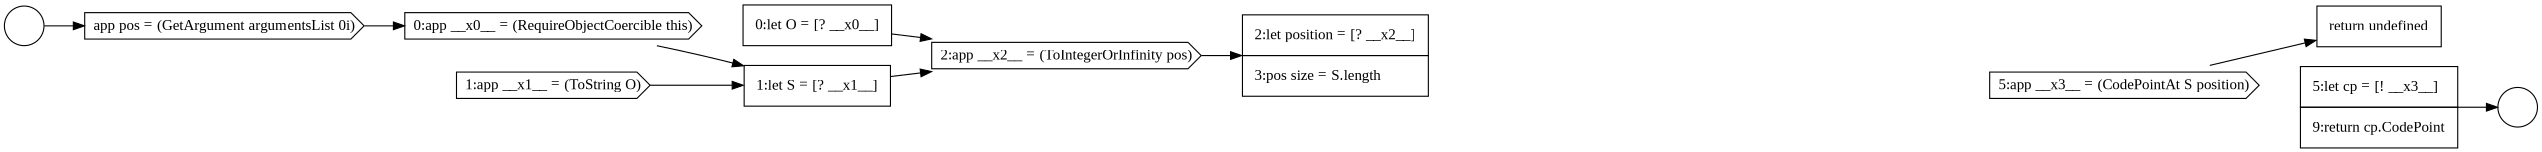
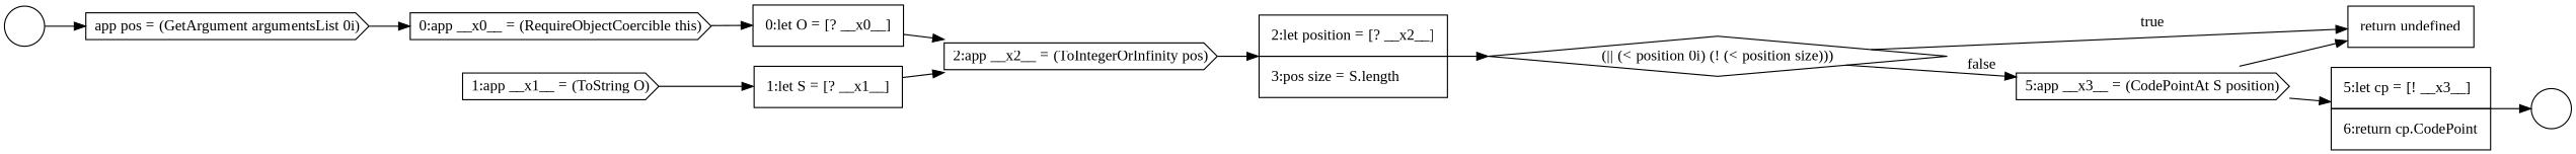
  digraph {
    fontname="Liberation Serif"
    rankdir=LR
    node [color=black fillcolor=white fontname="Liberation Serif" shape=none style=filled]
    edge [color=black fontname="Liberation Serif"]
    n1 [label=<<font color="black">     <table border="0" cellborder="1" cellspacing="0" cellpadding="10">       <tr><td align="left">1:let S = [? __x1__]</td></tr>     </table>   </font>> margin=0]
    n2 [label=<<font color="black">2:app __x2__ = (ToIntegerOrInfinity pos)</font>> shape=cds]
    n3 [label=<<font color="black">     <table border="0" cellborder="1" cellspacing="0" cellpadding="10">       <tr><td align="left">2:let position = [? __x2__]</td></tr>       <tr><td align="left">3:pos size = S.length</td></tr>     </table>   </font>> margin=0]
    n4 [label=<<font color="black">     <table border="0" cellborder="1" cellspacing="0" cellpadding="10">       <tr><td align="left">return undefined</td></tr>     </table>   </font>> margin=0]
    n5 [label=<<font color="black">5:app __x3__ = (CodePointAt S position)</font>> shape=cds]
-   n6 [label=<<font color="black">     <table border="0" cellborder="1" cellspacing="0" cellpadding="10">       <tr><td align="left">5:let cp = [! __x3__]</td></tr>       <tr><td align="left">9:return cp.CodePoint</td></tr>     </table>   </font>> margin=0]
+   n6 [label=<<font color="black">     <table border="0" cellborder="1" cellspacing="0" cellpadding="10">       <tr><td align="left">5:let cp = [! __x3__]</td></tr>       <tr><td align="left">6:return cp.CodePoint</td></tr>     </table>   </font>> margin=0]
    n7 [label=<<font color="black">1:app __x1__ = (ToString O)</font>> shape=cds]
    n8 [label=" " shape=circle]
    n9 [label=<<font color="black">app pos = (GetArgument argumentsList 0i)</font>> shape=cds]
    n10 [label=<<font color="black">0:app __x0__ = (RequireObjectCoercible this)</font>> shape=cds]
+   n11 [label=<<font color="black">(|| (&lt; position 0i) (! (&lt; position size)))</font>> shape=diamond]
    n12 [label=" " shape=circle]
    n13 [label=<<font color="black">     <table border="0" cellborder="1" cellspacing="0" cellpadding="10">       <tr><td align="left">0:let O = [? __x0__]</td></tr>     </table>   </font>> margin=0]
    n1 -> n2
    n2 -> n3
+   n3 -> n11
    n5 -> n4
+   n5 -> n6
    n6 -> n12
    n7 -> n1
    n8 -> n9
    n9 -> n10
-   n10 -> n1
+   n10 -> n13
+   n11 -> n4 [label=<<font color="black">true</font>>]
+   n11 -> n5 [label=<<font color="black">false</font>>]
    n13 -> n2
  }
